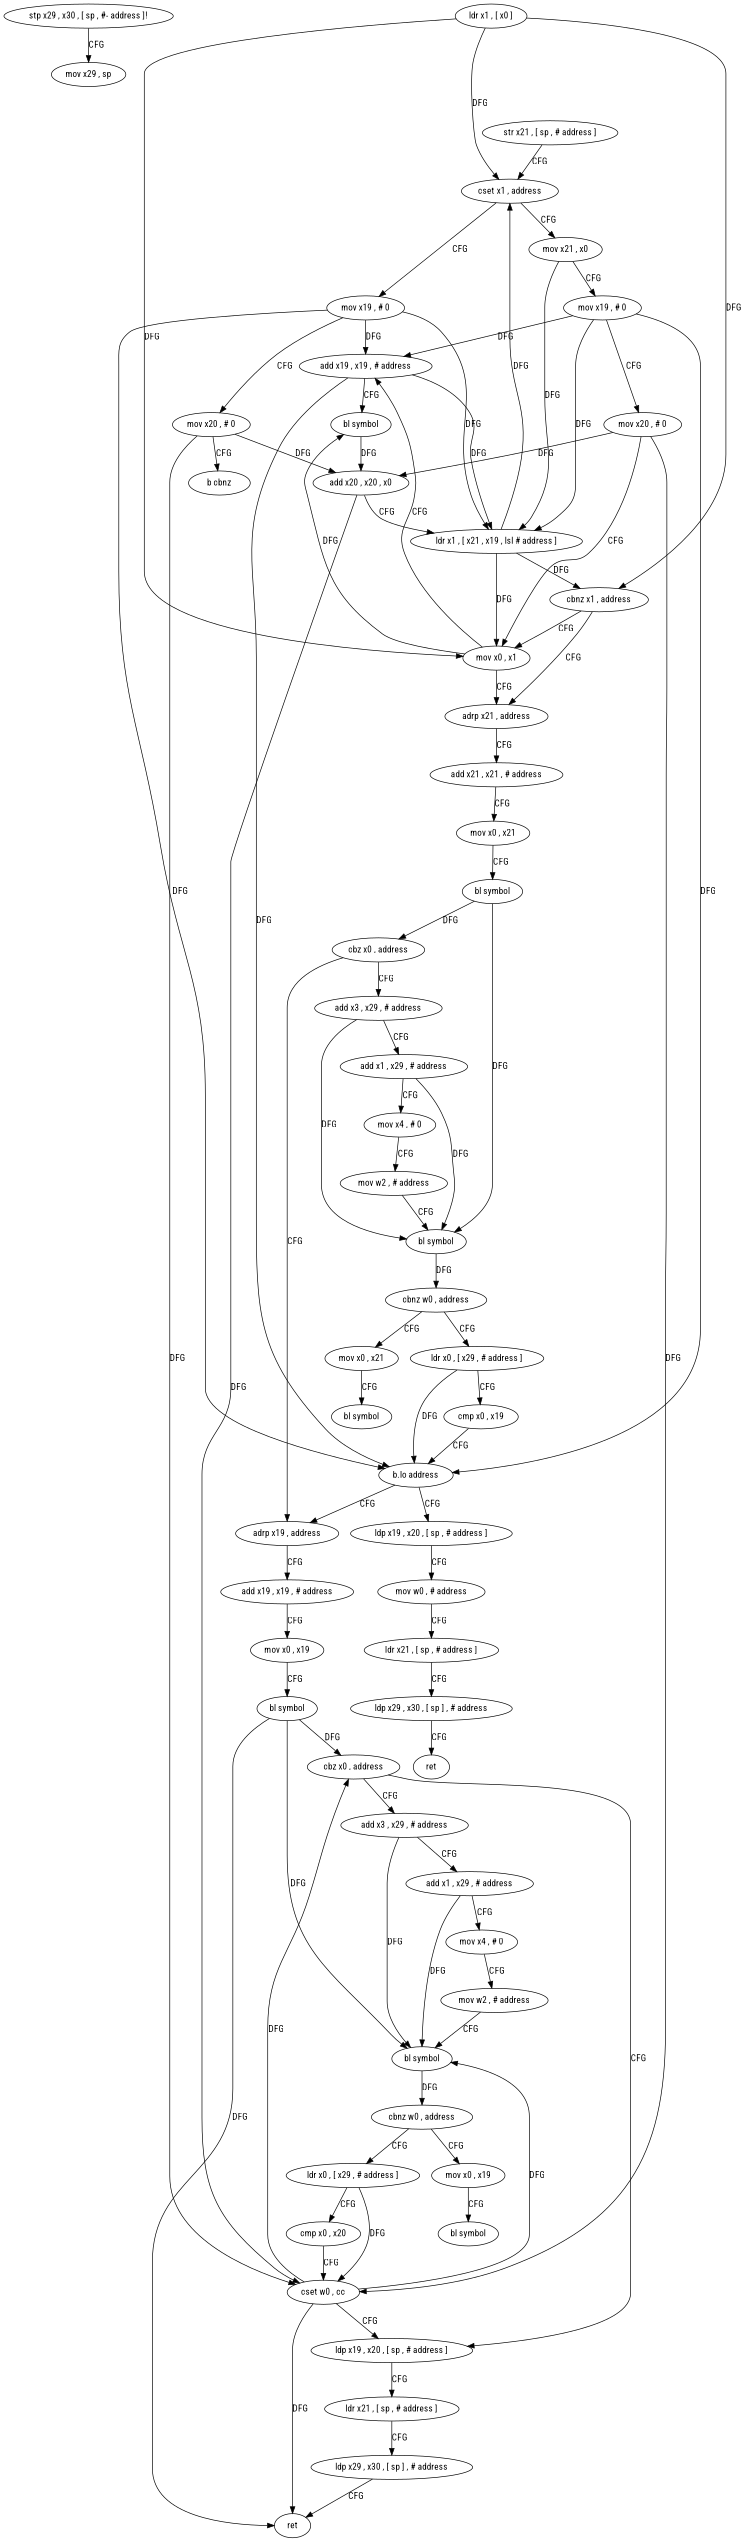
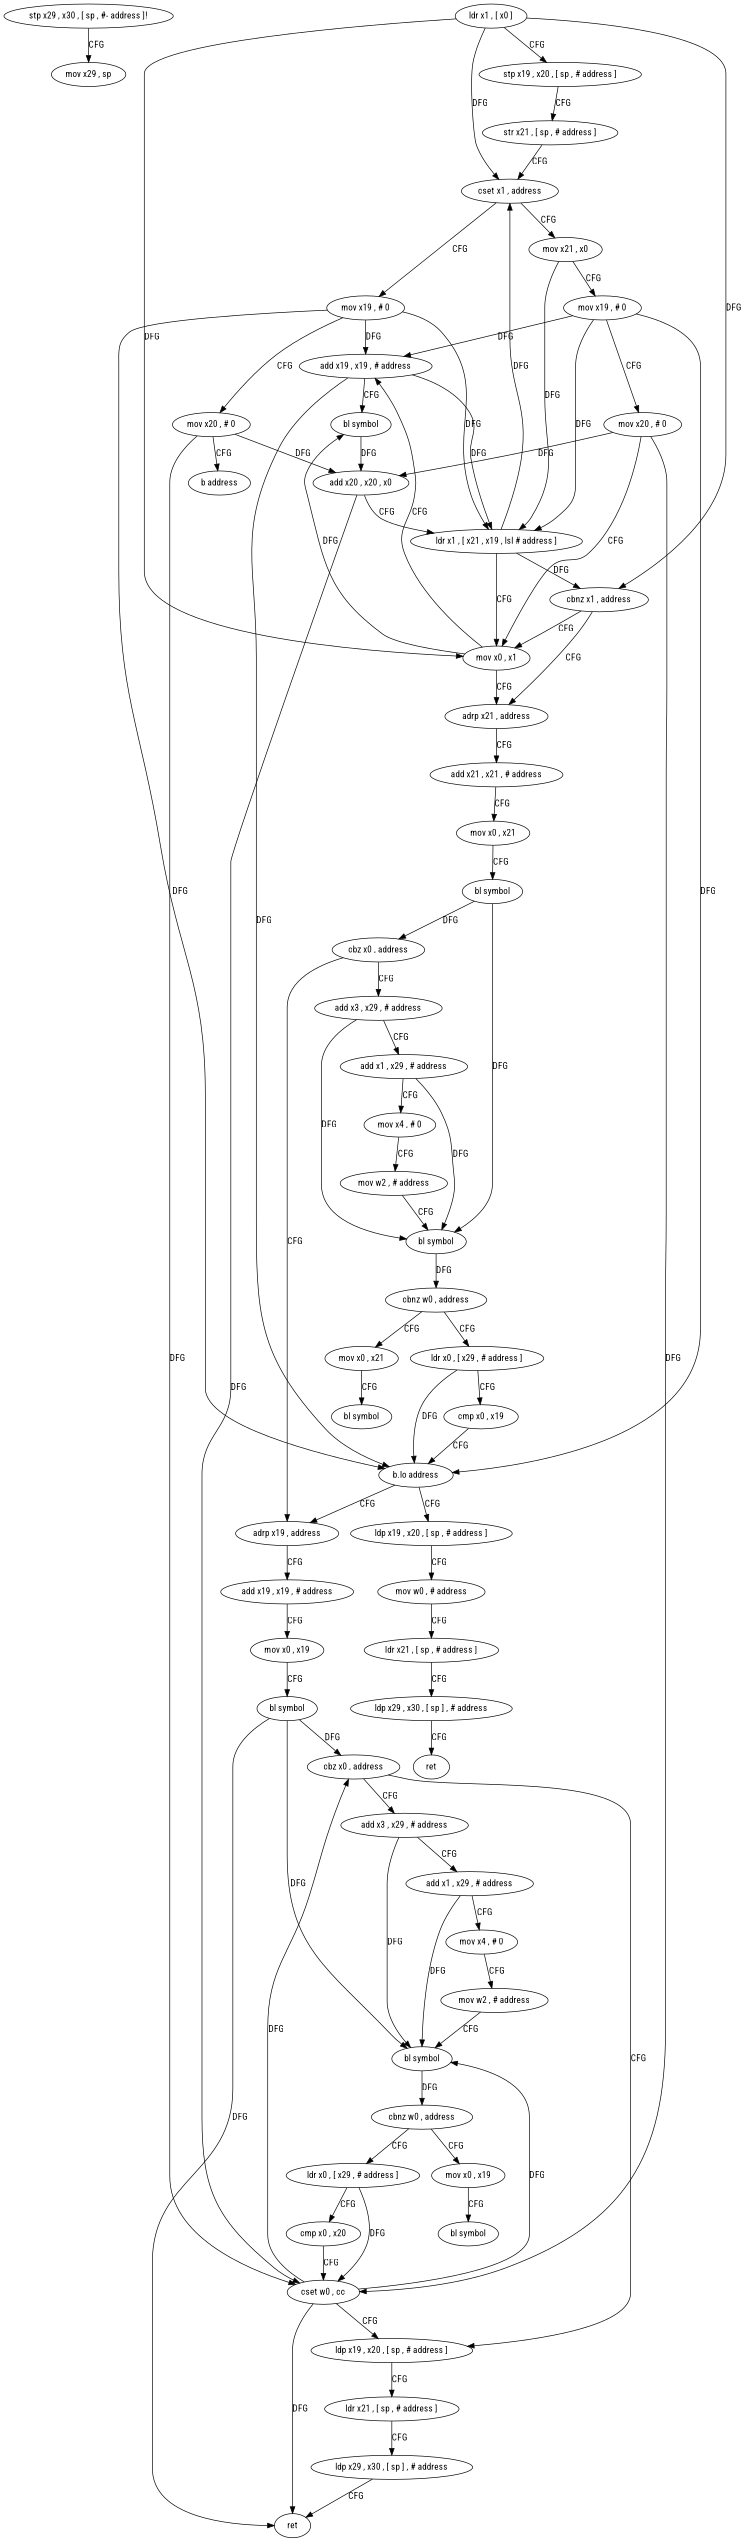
  digraph {
    fontname="Roboto Condensed"
    node [fontname="Roboto Condensed"]
    edge [fontname="Roboto Condensed"]
    n1 [label="stp x29 , x30 , [ sp , #- address ]!"]
    n2 [label="mov x29 , sp"]
    n3 [label="ldr x1 , [ x0 ]"]
+   n4 [label="stp x19 , x20 , [ sp , # address ]"]
    n5 [label="cset x1 , address"]
    n6 [label="mov x0 , x1"]
    n7 [label="cbnz x1 , address"]
    n8 [label="str x21 , [ sp , # address ]"]
    n9 [label="mov x19 , # 0"]
    n10 [label="mov x21 , x0"]
    n11 [label="add x19 , x19 , # address"]
    n12 [label="adrp x21 , address"]
    n13 [label="bl symbol"]
    n14 [label="mov x20 , # 0"]
    n15 [label="ldr x1 , [ x21 , x19 , lsl # address ]"]
    n16 [label="b.lo address"]
    n17 [label="mov x19 , # 0"]
-   n18 [label="b cbnz"]
+   n18 [label="b address"]
    n19 [label="add x20 , x20 , x0"]
    n20 [label="cset w0 , cc"]
    n21 [label="adrp x19 , address"]
    n22 [label="ldp x19 , x20 , [ sp , # address ]"]
    n23 [label="mov x20 , # 0"]
    n24 [label="cbz x0 , address"]
    n25 [label=ret]
    n26 [label="bl symbol"]
    n27 [label="ldp x19 , x20 , [ sp , # address ]"]
    n28 [label="add x21 , x21 , # address"]
    n29 [label="mov x0 , x21"]
    n30 [label="bl symbol"]
    n31 [label="cbz x0 , address"]
    n32 [label="bl symbol"]
    n33 [label="add x3 , x29 , # address"]
    n34 [label="cbnz w0 , address"]
    n35 [label="add x19 , x19 , # address"]
    n36 [label="add x1 , x29 , # address"]
    n37 [label="mov x0 , x19"]
    n38 [label="mov x4 , # 0"]
    n39 [label="bl symbol"]
    n40 [label="add x3 , x29 , # address"]
    n41 [label="cbnz w0 , address"]
    n42 [label="ldr x21 , [ sp , # address ]"]
    n43 [label="add x1 , x29 , # address"]
    n44 [label="ldp x29 , x30 , [ sp ] , # address"]
    n45 [label="mov x4 , # 0"]
    n46 [label="mov w2 , # address"]
    n47 [label="mov x0 , x21"]
    n48 [label="ldr x0 , [ x29 , # address ]"]
    n49 [label="bl symbol"]
    n50 [label="cmp x0 , x19"]
    n51 [label="mov w2 , # address"]
    n52 [label="mov x0 , x19"]
    n53 [label="ldr x0 , [ x29 , # address ]"]
    n54 [label="bl symbol"]
    n55 [label="cmp x0 , x20"]
    n56 [label="mov w0 , # address"]
    n57 [label="ldr x21 , [ sp , # address ]"]
    n58 [label="ldp x29 , x30 , [ sp ] , # address"]
    n59 [label=ret]
    n1 -> n2 [label=CFG]
+   n3 -> n4 [label=CFG]
    n3 -> n5 [label=DFG]
    n3 -> n6 [label=DFG]
    n3 -> n7 [label=DFG]
+   n4 -> n8 [label=CFG]
    n5 -> n9 [label=CFG]
    n5 -> n10 [label=CFG]
    n6 -> n11 [label=CFG]
    n6 -> n12 [label=CFG]
    n6 -> n13 [label=DFG]
    n7 -> n6 [label=CFG]
    n7 -> n12 [label=CFG]
    n8 -> n5 [label=CFG]
    n9 -> n11 [label=DFG]
    n9 -> n14 [label=CFG]
    n9 -> n15 [label=DFG]
    n9 -> n16 [label=DFG]
    n10 -> n15 [label=DFG]
    n10 -> n17 [label=CFG]
    n11 -> n13 [label=CFG]
    n11 -> n15 [label=DFG]
    n11 -> n16 [label=DFG]
    n12 -> n28 [label=CFG]
    n13 -> n19 [label=DFG]
    n14 -> n18 [label=CFG]
    n14 -> n19 [label=DFG]
    n14 -> n20 [label=DFG]
    n15 -> n5 [label=DFG]
-   n15 -> n6 [label=DFG]
+   n15 -> n6 [label=CFG]
    n15 -> n7 [label=DFG]
    n16 -> n21 [label=CFG]
    n16 -> n22 [label=CFG]
    n17 -> n11 [label=DFG]
    n17 -> n15 [label=DFG]
    n17 -> n16 [label=DFG]
    n17 -> n23 [label=CFG]
    n19 -> n15 [label=CFG]
    n19 -> n20 [label=DFG]
    n20 -> n24 [label=DFG]
    n20 -> n25 [label=DFG]
    n20 -> n26 [label=DFG]
    n20 -> n27 [label=CFG]
    n21 -> n35 [label=CFG]
    n22 -> n56 [label=CFG]
    n23 -> n6 [label=CFG]
    n23 -> n19 [label=DFG]
    n23 -> n20 [label=DFG]
    n24 -> n27 [label=CFG]
    n24 -> n40 [label=CFG]
    n26 -> n41 [label=DFG]
    n27 -> n42 [label=CFG]
    n28 -> n29 [label=CFG]
    n29 -> n30 [label=CFG]
    n30 -> n31 [label=DFG]
    n30 -> n32 [label=DFG]
    n31 -> n21 [label=CFG]
    n31 -> n33 [label=CFG]
    n32 -> n34 [label=DFG]
    n33 -> n32 [label=DFG]
    n33 -> n36 [label=CFG]
    n34 -> n47 [label=CFG]
    n34 -> n48 [label=CFG]
    n35 -> n37 [label=CFG]
    n36 -> n32 [label=DFG]
    n36 -> n38 [label=CFG]
    n37 -> n39 [label=CFG]
    n38 -> n46 [label=CFG]
    n39 -> n24 [label=DFG]
    n39 -> n25 [label=DFG]
    n39 -> n26 [label=DFG]
    n40 -> n26 [label=DFG]
    n40 -> n43 [label=CFG]
    n41 -> n52 [label=CFG]
    n41 -> n53 [label=CFG]
    n42 -> n44 [label=CFG]
    n43 -> n26 [label=DFG]
    n43 -> n45 [label=CFG]
    n44 -> n25 [label=CFG]
    n45 -> n51 [label=CFG]
    n46 -> n32 [label=CFG]
    n47 -> n49 [label=CFG]
    n48 -> n16 [label=DFG]
    n48 -> n50 [label=CFG]
    n50 -> n16 [label=CFG]
    n51 -> n26 [label=CFG]
    n52 -> n54 [label=CFG]
    n53 -> n20 [label=DFG]
    n53 -> n55 [label=CFG]
    n55 -> n20 [label=CFG]
    n56 -> n57 [label=CFG]
    n57 -> n58 [label=CFG]
    n58 -> n59 [label=CFG]
  }
